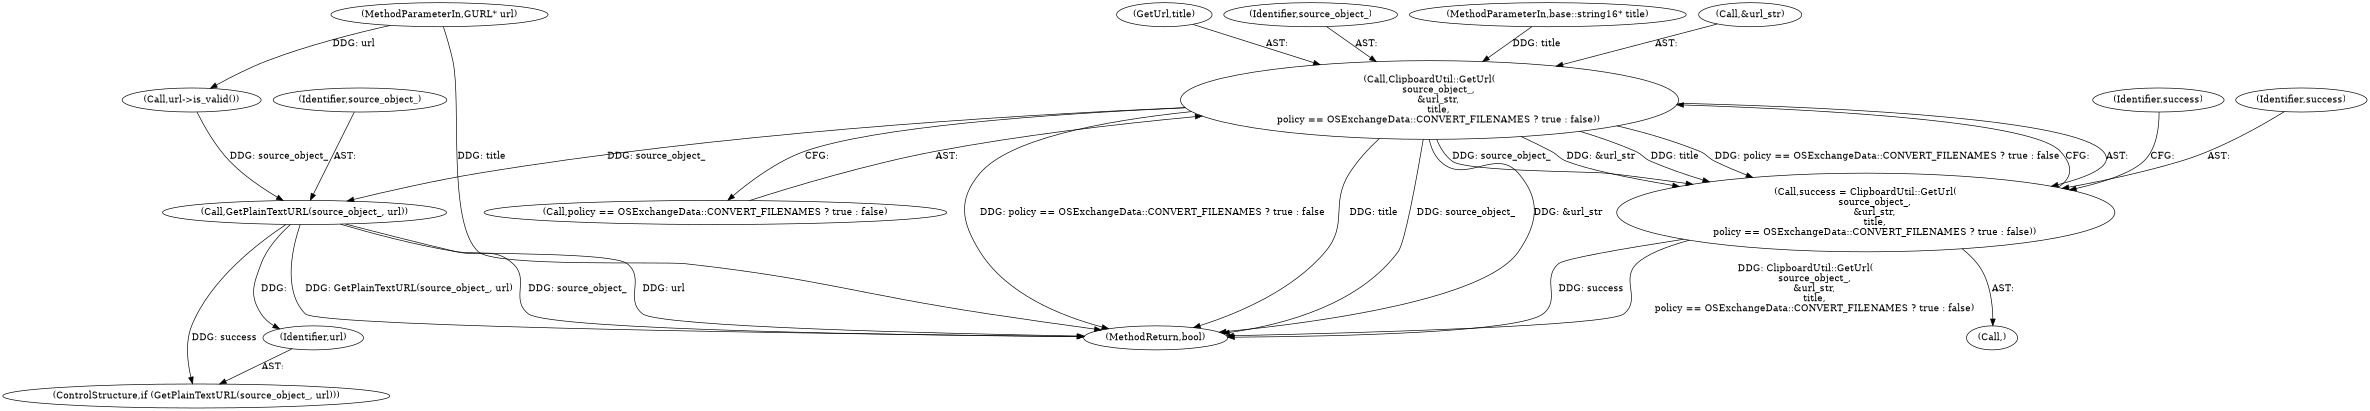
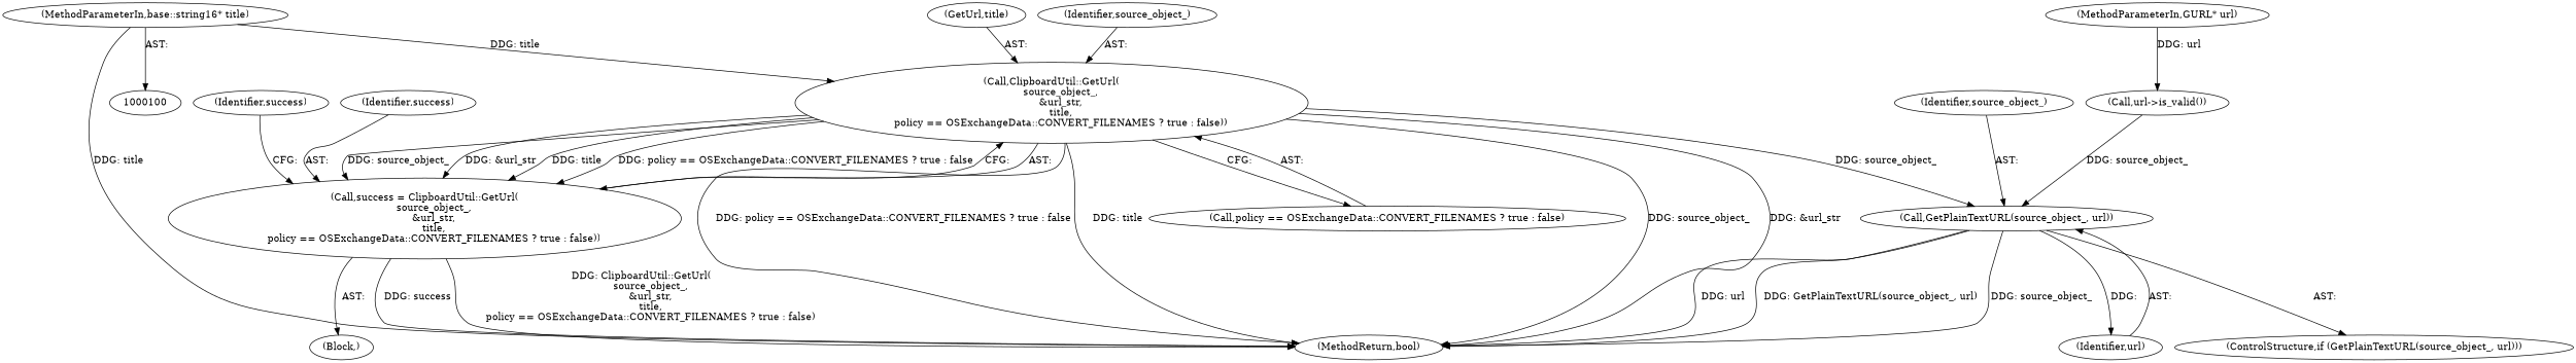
  digraph {
    n1 [label="(MethodParameterIn,base::string16* title)"]
    n2 [label="(Call,ClipboardUtil::GetUrl(\n      source_object_,\n      &url_str,\n      title,\n      policy == OSExchangeData::CONVERT_FILENAMES ? true : false))"]
    n3 [label="(MethodReturn,bool)"]
+   1000100
    n5 [label="(Call,success = ClipboardUtil::GetUrl(\n      source_object_,\n      &url_str,\n      title,\n      policy == OSExchangeData::CONVERT_FILENAMES ? true : false))"]
    n6 [label="(Call,GetPlainTextURL(source_object_, url))"]
    n7 [label="(Call,policy == OSExchangeData::CONVERT_FILENAMES ? true : false)"]
-   n8 [label="(Call,)"]
+   n8 [label="(Block,)"]
    n9 [label="(Identifier,url)"]
    n10 [label="(ControlStructure,if (GetPlainTextURL(source_object_, url)))"]
    n11 [label="(Identifier,success)"]
    n12 [label="(Identifier,success)"]
-   n13 [label="(Call,&url_str)"]
    n14 [label="(GetUrl,title)"]
    n15 [label="(MethodParameterIn,GURL* url)"]
    n16 [label="(Call,url->is_valid())"]
    n17 [label="(Identifier,source_object_)"]
    n18 [label="(Identifier,source_object_)"]
    n1 -> n2 [label="DDG: title"]
-   n15 -> n3 [label="DDG: title"]
+   n1 -> n3 [label="DDG: title"]
+   n1 -> 1000100 [label="AST: "]
    n2 -> n3 [label="DDG: policy == OSExchangeData::CONVERT_FILENAMES ? true : false"]
    n2 -> n3 [label="DDG: title"]
    n2 -> n3 [label="DDG: source_object_"]
    n2 -> n3 [label="DDG: &url_str"]
    n2 -> n5 [label="AST: "]
    n2 -> n5 [label="DDG: source_object_"]
    n2 -> n5 [label="DDG: &url_str"]
    n2 -> n5 [label="DDG: title"]
    n2 -> n5 [label="DDG: policy == OSExchangeData::CONVERT_FILENAMES ? true : false"]
    n2 -> n6 [label="DDG: source_object_"]
    n2 -> n7 [label="CFG: "]
    n5 -> n2 [label="CFG: "]
    n5 -> n3 [label="DDG: success"]
    n5 -> n3 [label="DDG: ClipboardUtil::GetUrl(\n      source_object_,\n      &url_str,\n      title,\n      policy == OSExchangeData::CONVERT_FILENAMES ? true : false)"]
    n5 -> n8 [label="AST: "]
    n6 -> n3 [label="DDG: GetPlainTextURL(source_object_, url)"]
    n6 -> n3 [label="DDG: source_object_"]
    n6 -> n3 [label="DDG: url"]
    n6 -> n9 [label="DDG: "]
-   n6 -> n10 [label="DDG: success"]
+   n6 -> n10 [label="AST: "]
    n7 -> n2 [label="AST: "]
-   n9 -> n10 [label="AST: "]
+   n9 -> n6 [label="AST: "]
    n11 -> n5 [label="CFG: "]
    n12 -> n5 [label="AST: "]
-   n13 -> n2 [label="AST: "]
    n14 -> n2 [label="AST: "]
    n15 -> n16 [label="DDG: url"]
    n16 -> n6 [label="DDG: source_object_"]
    n17 -> n2 [label="AST: "]
    n18 -> n6 [label="AST: "]
  }
